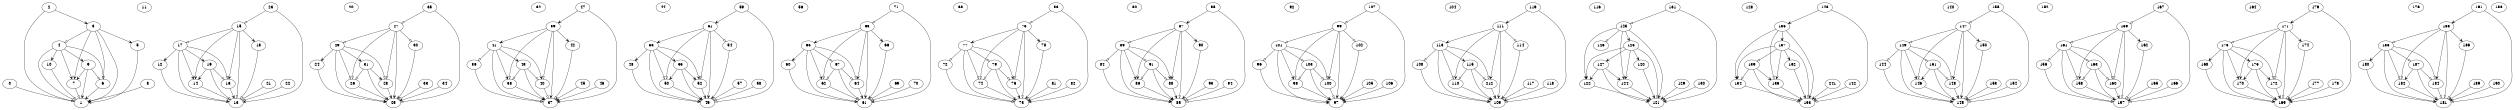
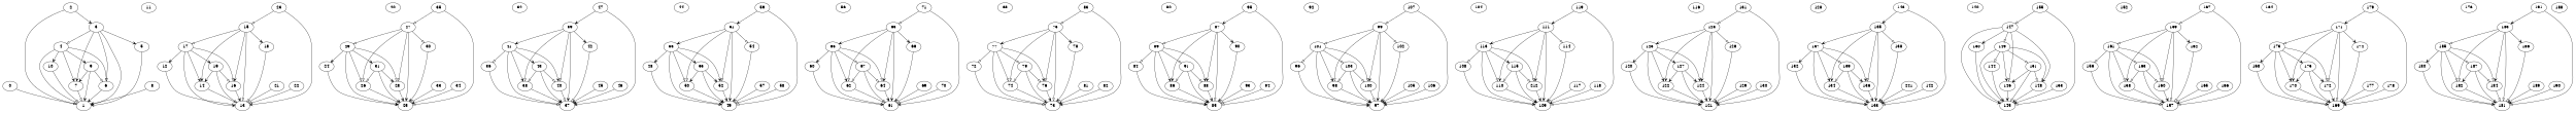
  strict digraph {
    node [weight=4]
    edge [arrowhead=vee]
    0 [weight=6]
    1 [weight=2]
    2 [weight=2]
    3 [weight=3]
    4 [weight=5]
    5 [weight=9]
    6 [weight=5]
    7
    9
    10 [weight=10]
    8 [weight=11]
    11 [weight=8]
    12 [weight=9]
    13
    14 [weight=6]
    15
    16 [weight=5]
    17
    18 [weight=8]
    19
    20 [weight=15]
    21 [weight=8]
    22 [weight=9]
    23 [weight=2]
    24 [weight=8]
    25 [weight=3]
    26 [weight=8]
    27
    28 [weight=5]
    29 [weight=3]
    30 [weight=8]
    31
    32 [weight=15]
    33 [weight=10]
    34 [weight=11]
    35 [weight=3]
    37 [weight=5]
    36
    38 [weight=5]
    39 [weight=2]
    40 [weight=3]
    41 [weight=3]
    42 [weight=5]
    43
    44 [weight=6]
    45 [weight=9]
    46 [weight=6]
    47
    48 [weight=5]
    49 [weight=1]
    50 [weight=2]
    51 [weight=5]
    52 [weight=3]
    53 [weight=3]
    54 [weight=6]
    55
    56 [weight=15]
    57 [weight=8]
    58 [weight=3]
    59 [weight=8]
    60 [weight=7]
    61 [weight=5]
    62 [weight=7]
    63
    64
    65 [weight=3]
    66 [weight=10]
    67
    68 [weight=6]
    69 [weight=8]
    70 [weight=6]
    71 [weight=3]
    73 [weight=3]
    72
    74
    75 [weight=3]
    76 [weight=3]
    77
    78 [weight=9]
    79 [weight=1]
    80 [weight=8]
    81 [weight=5]
    82 [weight=11]
    83 [weight=3]
    84 [weight=6]
    85 [weight=3]
    86 [weight=3]
    87 [weight=2]
    88
    89 [weight=3]
    90 [weight=7]
    91 [weight=2]
    92 [weight=10]
    93 [weight=10]
    94 [weight=5]
    95
    96 [weight=8]
    97
    98 [weight=6]
    99
    100 [weight=5]
    101 [weight=3]
    102 [weight=11]
    103 [weight=5]
    104 [weight=9]
    105 [weight=10]
    106 [weight=12]
    107
    108 [weight=8]
    109 [weight=2]
    110 [weight=3]
    111
    n113 [label=212]
    113 [weight=3]
    114 [weight=8]
    115 [weight=3]
    116 [weight=6]
    117 [weight=10]
    118 [weight=7]
    119
    121 [weight=3]
    120
    122 [weight=6]
    123
    124 [weight=3]
    125 [weight=5]
    126 [weight=7]
    127 [weight=3]
    128 [weight=7]
    129 [weight=10]
    130 [weight=10]
    131 [weight=5]
    132 [weight=5]
    133 [weight=3]
    134 [weight=3]
    135 [weight=5]
    136
    137 [weight=3]
+   138 [weight=8]
    139
    140 [weight=5]
    n142 [label=241 weight=6]
    142 [weight=12]
    143 [weight=5]
    144 [weight=3]
    145 [weight=5]
    146 [weight=3]
    147
    148 [weight=3]
    149 [weight=6]
    150 [weight=8]
    151 [weight=2]
    152 [weight=7]
    153 [weight=8]
-   154 [weight=8]
    155 [weight=3]
    156 [weight=5]
    157
    158 [weight=6]
    159 [weight=3]
    160 [weight=8]
    161 [weight=3]
    162 [weight=6]
    163
    164 [weight=8]
    165 [weight=8]
    166 [weight=10]
    167 [weight=2]
    168
    169
    170
    171
    172 [weight=6]
    173
    174 [weight=8]
    175 [weight=3]
    176 [weight=7]
    177 [weight=9]
    178 [weight=10]
    179
    180 [weight=6]
    181 [weight=5]
    182 [weight=2]
    183
    184
    185 [weight=5]
    186 [weight=7]
    187
    188 [weight=6]
    189 [weight=7]
    190 [weight=7]
    191 [weight=6]
    0 -> 1 [arrowhead=onormal]
    2 -> 1 [arrowhead=onormal]
    2 -> 3
    3 -> 1 [arrowhead=onormal]
    3 -> 4 [arrowhead=onormal]
    3 -> 5
    3 -> 6 [arrowhead=onormal]
    3 -> 7
    4 -> 1 [arrowhead=onormal]
    4 -> 6 [arrowhead=onormal]
    4 -> 7
    4 -> 9
    4 -> 10
    5 -> 1
    6 -> 1
    7 -> 1 [arrowhead=onormal]
    9 -> 1
    9 -> 6 [arrowhead=onormal]
    9 -> 7
    10 -> 1 [arrowhead=onormal]
    8 -> 1
    12 -> 13 [arrowhead=onormal]
    14 -> 13 [arrowhead=onormal]
    15 -> 13 [arrowhead=onormal]
    15 -> 14
    15 -> 16
    15 -> 17 [arrowhead=onormal]
    15 -> 18
    16 -> 13
    17 -> 12
    17 -> 13
    17 -> 14
    17 -> 16 [arrowhead=onormal]
    17 -> 19
    18 -> 13 [arrowhead=onormal]
    19 -> 13 [arrowhead=onormal]
    19 -> 14
    19 -> 16 [arrowhead=onormal]
    21 -> 13 [arrowhead=onormal]
    22 -> 13 [arrowhead=onormal]
    23 -> 13
    23 -> 15 [arrowhead=onormal]
    24 -> 25
    26 -> 25 [arrowhead=onormal]
    27 -> 25
    27 -> 26 [arrowhead=onormal]
    27 -> 28 [arrowhead=onormal]
    27 -> 29 [arrowhead=onormal]
    27 -> 30 [arrowhead=onormal]
    28 -> 25
    29 -> 24
    29 -> 25
    29 -> 26 [arrowhead=onormal]
    29 -> 28 [arrowhead=onormal]
    29 -> 31
    30 -> 25
    31 -> 25
    31 -> 26 [arrowhead=onormal]
    31 -> 28
    33 -> 25 [arrowhead=onormal]
    34 -> 25
    35 -> 25 [arrowhead=onormal]
    35 -> 27 [arrowhead=onormal]
    36 -> 37 [arrowhead=onormal]
    38 -> 37
    39 -> 37
    39 -> 38 [arrowhead=onormal]
    39 -> 40 [arrowhead=onormal]
    39 -> 41
    39 -> 42
    40 -> 37 [arrowhead=onormal]
    41 -> 37 [arrowhead=onormal]
    41 -> 36 [arrowhead=onormal]
    41 -> 38
    41 -> 40
    41 -> 43
    42 -> 37 [arrowhead=onormal]
    43 -> 37
    43 -> 38 [arrowhead=onormal]
    43 -> 40 [arrowhead=onormal]
    45 -> 37
    46 -> 37
    47 -> 37
    47 -> 39
    48 -> 49 [arrowhead=onormal]
    50 -> 49
    51 -> 49
    51 -> 50 [arrowhead=onormal]
    51 -> 52 [arrowhead=onormal]
    51 -> 53
    51 -> 54 [arrowhead=onormal]
    52 -> 49
    53 -> 48
    53 -> 49
    53 -> 50 [arrowhead=onormal]
    53 -> 52
    53 -> 55
    54 -> 49
    55 -> 49
    55 -> 50
    55 -> 52
    57 -> 49 [arrowhead=onormal]
    58 -> 49 [arrowhead=onormal]
    59 -> 49 [arrowhead=onormal]
    59 -> 51
    60 -> 61
    62 -> 61 [arrowhead=onormal]
    63 -> 61
    63 -> 62 [arrowhead=onormal]
    63 -> 64
    63 -> 65
    63 -> 66
    64 -> 61
    65 -> 60
    65 -> 61 [arrowhead=onormal]
    65 -> 62
    65 -> 64 [arrowhead=onormal]
    65 -> 67 [arrowhead=onormal]
    66 -> 61
    67 -> 61 [arrowhead=onormal]
    67 -> 62 [arrowhead=onormal]
    67 -> 64 [arrowhead=onormal]
    69 -> 61 [arrowhead=onormal]
    70 -> 61 [arrowhead=onormal]
    71 -> 61
    71 -> 63 [arrowhead=onormal]
    72 -> 73 [arrowhead=onormal]
    74 -> 73
    75 -> 73 [arrowhead=onormal]
    75 -> 74 [arrowhead=onormal]
    75 -> 76 [arrowhead=onormal]
    75 -> 77
    75 -> 78
    76 -> 73
    77 -> 73 [arrowhead=onormal]
    77 -> 72 [arrowhead=onormal]
    77 -> 74 [arrowhead=onormal]
    77 -> 76
    77 -> 79 [arrowhead=onormal]
    78 -> 73
    79 -> 73 [arrowhead=onormal]
    79 -> 74 [arrowhead=onormal]
    79 -> 76 [arrowhead=onormal]
    81 -> 73 [arrowhead=onormal]
    82 -> 73
    83 -> 73
    83 -> 75 [arrowhead=onormal]
    84 -> 85
    86 -> 85
    87 -> 85 [arrowhead=onormal]
    87 -> 86
    87 -> 88
    87 -> 89 [arrowhead=onormal]
    87 -> 90
    88 -> 85
    89 -> 84 [arrowhead=onormal]
    89 -> 85
    89 -> 86
    89 -> 88
    89 -> 91 [arrowhead=onormal]
    90 -> 85
    91 -> 85
    91 -> 86 [arrowhead=onormal]
    91 -> 88 [arrowhead=onormal]
    93 -> 85 [arrowhead=onormal]
    94 -> 85 [arrowhead=onormal]
    95 -> 85 [arrowhead=onormal]
    95 -> 87
    96 -> 97
    98 -> 97
    99 -> 97
    99 -> 98 [arrowhead=onormal]
    99 -> 100
    99 -> 101 [arrowhead=onormal]
    99 -> 102 [arrowhead=onormal]
    100 -> 97 [arrowhead=onormal]
    101 -> 96 [arrowhead=onormal]
    101 -> 97
    101 -> 98
    101 -> 100 [arrowhead=onormal]
    101 -> 103 [arrowhead=onormal]
    102 -> 97
    103 -> 97
    103 -> 98 [arrowhead=onormal]
    103 -> 100 [arrowhead=onormal]
    105 -> 97
    106 -> 97
    107 -> 97
    107 -> 99 [arrowhead=onormal]
    108 -> 109 [arrowhead=onormal]
    110 -> 109
    111 -> 109
    111 -> 110
    111 -> n113
    111 -> 113
    111 -> 114 [arrowhead=onormal]
    n113 -> 109
    113 -> 108 [arrowhead=onormal]
    113 -> 109
    113 -> 110 [arrowhead=onormal]
    113 -> n113 [arrowhead=onormal]
    113 -> 115
    114 -> 109
    115 -> 109
    115 -> 110 [arrowhead=onormal]
    115 -> n113 [arrowhead=onormal]
    117 -> 109 [arrowhead=onormal]
    118 -> 109
    119 -> 109 [arrowhead=onormal]
    119 -> 111
    120 -> 121
    122 -> 121
    123 -> 121
    123 -> 122
    123 -> 124
    123 -> 125
    123 -> 126 [arrowhead=onormal]
    124 -> 121
    125 -> 121 [arrowhead=onormal]
    125 -> 120
    125 -> 122
    125 -> 124
    125 -> 127
+   126 -> 121 [arrowhead=onormal]
    127 -> 121
    127 -> 122
    127 -> 124
    129 -> 121
    130 -> 121
    131 -> 121
    131 -> 123 [arrowhead=onormal]
    132 -> 133
    134 -> 133
    135 -> 133
    135 -> 134
    135 -> 136 [arrowhead=onormal]
    135 -> 137
+   135 -> 138 [arrowhead=onormal]
    136 -> 133
    137 -> 132
    137 -> 133 [arrowhead=onormal]
    137 -> 134
    137 -> 136
    137 -> 139 [arrowhead=onormal]
+   138 -> 133
    139 -> 133 [arrowhead=onormal]
    139 -> 134 [arrowhead=onormal]
    139 -> 136
    n142 -> 133
    142 -> 133
    143 -> 133 [arrowhead=onormal]
    143 -> 135
    144 -> 145
    146 -> 145
    147 -> 145
    147 -> 146 [arrowhead=onormal]
    147 -> 148
    147 -> 149 [arrowhead=onormal]
    147 -> 150
    148 -> 145
    149 -> 144 [arrowhead=onormal]
    149 -> 145 [arrowhead=onormal]
    149 -> 146
    149 -> 148 [arrowhead=onormal]
    149 -> 151 [arrowhead=onormal]
    150 -> 145 [arrowhead=onormal]
    151 -> 145 [arrowhead=onormal]
    151 -> 146
    151 -> 148 [arrowhead=onormal]
    153 -> 145
-   154 -> 145 [arrowhead=onormal]
    155 -> 145 [arrowhead=onormal]
    155 -> 147 [arrowhead=onormal]
    156 -> 157 [arrowhead=onormal]
    158 -> 157
    159 -> 157 [arrowhead=onormal]
    159 -> 158
    159 -> 160 [arrowhead=onormal]
    159 -> 161 [arrowhead=onormal]
    159 -> 162
    160 -> 157
    161 -> 156 [arrowhead=onormal]
    161 -> 157 [arrowhead=onormal]
    161 -> 158 [arrowhead=onormal]
    161 -> 160 [arrowhead=onormal]
    161 -> 163 [arrowhead=onormal]
    162 -> 157 [arrowhead=onormal]
    163 -> 157 [arrowhead=onormal]
    163 -> 158 [arrowhead=onormal]
    163 -> 160 [arrowhead=onormal]
    165 -> 157 [arrowhead=onormal]
    166 -> 157
    167 -> 157 [arrowhead=onormal]
    167 -> 159 [arrowhead=onormal]
    168 -> 169 [arrowhead=onormal]
    170 -> 169 [arrowhead=onormal]
    171 -> 169 [arrowhead=onormal]
    171 -> 170
    171 -> 172 [arrowhead=onormal]
    171 -> 173 [arrowhead=onormal]
    171 -> 174
    172 -> 169
    173 -> 168
    173 -> 169
    173 -> 170
    173 -> 172 [arrowhead=onormal]
    173 -> 175
    174 -> 169 [arrowhead=onormal]
    175 -> 169
    175 -> 170
    175 -> 172
    177 -> 169
    178 -> 169
    179 -> 169
    179 -> 171
    180 -> 181 [arrowhead=onormal]
    182 -> 181
    183 -> 181 [arrowhead=onormal]
    183 -> 182 [arrowhead=onormal]
    183 -> 184
    183 -> 185 [arrowhead=onormal]
    183 -> 186
    184 -> 181 [arrowhead=onormal]
    185 -> 180
    185 -> 181
    185 -> 182 [arrowhead=onormal]
    185 -> 184 [arrowhead=onormal]
    185 -> 187 [arrowhead=onormal]
    186 -> 181 [arrowhead=onormal]
    187 -> 181 [arrowhead=onormal]
    187 -> 182
    187 -> 184 [arrowhead=onormal]
    189 -> 181
    190 -> 181
    191 -> 181 [arrowhead=onormal]
    191 -> 183
  }
